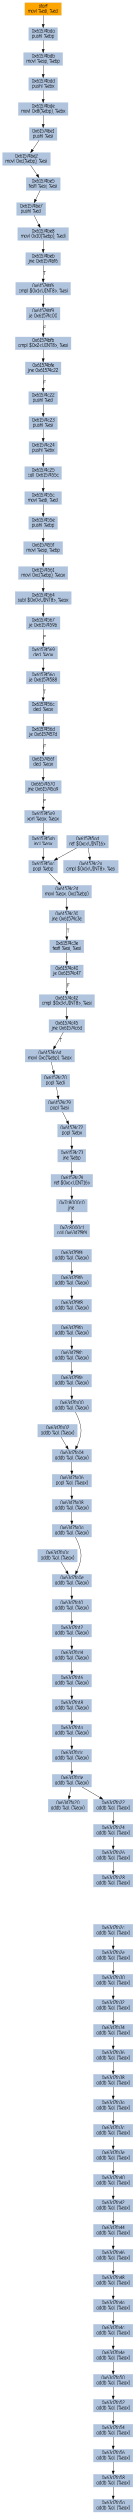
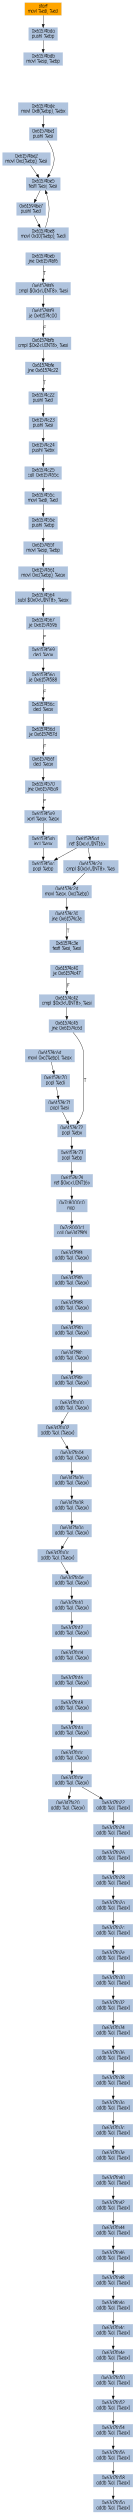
  digraph {
    fontname="Comic Neue"
    node [color=lightsteelblue fillcolor=lightsteelblue fontname="Comic Neue" shape=rectangle style=filled]
    edge [color="#000000" fontname="Comic Neue"]
    n1 [color=lightgrey fillcolor=orange label="start\nmovl %edi, %edi"]
    n2 [label="0x61574bda\npushl %ebp"]
    n3 [label="0x61574bdb\nmovl %esp, %ebp"]
-   n4 [label="0x61574bdd\npushl %ebx"]
    n5 [label="0x61574bde\nmovl 0x8(%ebp), %ebx"]
    n6 [label="0x61574be1\npushl %esi"]
    n7 [label="0x61574be2\nmovl 0xc(%ebp), %esi"]
    n8 [label="0x61574be5\ntestl %esi, %esi"]
-   n9 [label="0x61574be7\npushl %edi"]
+   n9 [label="0x61594be7\npushl %edi"]
    n10 [label="0x61574be8\nmovl 0x10(%ebp), %edi"]
    n11 [label="0x61574beb\njne 0x61574bf6"]
    n12 [label="0x61574bf6\ncmpl $0x1<UINT8>, %esi"]
-   n13 [label="0x61574bf9\nje 0x61574c00"]
+   n13 [label="0x61574bf9\nje 0x41574c00"]
    n14 [label="0x61574bfb\ncmpl $0x2<UINT8>, %esi"]
    n15 [label="0x61574bfe\njne 0x61574c22"]
    n16 [label="0x61574c22\npushl %edi"]
    n17 [label="0x61574c23\npushl %esi"]
    n18 [label="0x61574c24\npushl %ebx"]
    n19 [label="0x61574c25\ncall 0x6157455c"]
    n20 [label="0x6157455c\nmovl %edi, %edi"]
    n21 [label="0x6157455e\npushl %ebp"]
    n22 [label="0x6157455f\nmovl %esp, %ebp"]
    n23 [label="0x61574561\nmovl 0xc(%ebp), %eax"]
    n24 [label="0x61574564\nsubl $0x0<UINT8>, %eax"]
    n25 [label="0x61574567\nje 0x6157459b"]
    n26 [label="0x61574569\ndecl %eax"]
    n27 [label="0x6157456a\nje 0x61574588"]
    n28 [label="0x6157456c\ndecl %eax"]
    n29 [label="0x6157456d\nje 0x6157457d"]
    n30 [label="0x6157456f\ndecl %eax"]
-   n31 [label="0x66574570\njne 0x615745a9"]
+   n31 [label="0x61574570\njne 0x615745a9"]
    n32 [label="0x615745a9\nxorl %eax, %eax"]
    n33 [label="0x615745ab\nincl %eax"]
    n34 [label="0x615745ac\npopl %ebp"]
    n35 [label="0x615745ad\nret $0xc<UINT16>"]
    n36 [label="0x61574c2a\ncmpl $0x1<UINT8>, %esi"]
    n37 [label="0x61574c2d\nmovl %eax, 0xc(%ebp)"]
    n38 [label="0x61574c30\njne 0x61574c3e"]
    n39 [label="0x61574c3e\ntestl %esi, %esi"]
    n40 [label="0x61574c40\nje 0x61574c47"]
    n41 [label="0x61574c42\ncmpl $0x3<UINT8>, %esi"]
    n42 [label="0x61574c45\njne 0x61574c6d"]
    n43 [label="0x61574c6d\nmovl 0xc(%ebp), %eax"]
    n44 [label="0x61574c70\npopl %edi"]
-   n45 [label="0x61574c79\npopl %esi"]
+   n45 [label="0x61574c71\npopl %esi"]
    n46 [label="0x61574c72\npopl %ebx"]
-   n47 [label="0x61574c73\njne %ebp"]
+   n47 [label="0x61574c73\npopl %ebp"]
    n48 [label="0x61574c74\nret $0xc<UINT16>"]
-   n49 [label="0x7c8000c0\njne "]
+   n49 [label="0x7c8000c0\nnop "]
    n50 [label="0x7c8000c1\ncall 0x63d7f9f4"]
    n51 [label="0x63d7f9f4\naddb %al, (%eax)"]
    n52 [label="0x63d7f9f6\naddb %al, (%eax)"]
    n53 [label="0x63d7f9f8\naddb %al, (%eax)"]
    n54 [label="0x63d7f9fa\naddb %al, (%eax)"]
    n55 [label="0x63d7f9fc\naddb %al, (%eax)"]
    n56 [label="0x63d7f9fe\naddb %al, (%eax)"]
    n57 [label="0x63d7fa00\naddb %al, (%eax)"]
    n58 [label="0x63d7fa02\naddb %al, (%eax)"]
    n59 [label="0x63d7fa04\naddb %al, (%eax)"]
-   n60 [label="0x63d7fa06\npopl %al, (%eax)"]
+   n60 [label="0x63d7fa06\naddb %al, (%eax)"]
    n61 [label="0x63d7fa08\naddb %al, (%eax)"]
    n62 [label="0x63d7fa0a\naddb %al, (%eax)"]
    n63 [label="0x63d7fa0c\naddb %al, (%eax)"]
    n64 [label="0x63d7fa0e\naddb %al, (%eax)"]
    n65 [label="0x63d7fa10\naddb %al, (%eax)"]
    n66 [label="0x63d7fa12\naddb %al, (%eax)"]
    n67 [label="0x63d7fa14\naddb %al, (%eax)"]
    n68 [label="0x63d7fa16\naddb %al, (%eax)"]
    n69 [label="0x63d7fa18\naddb %al, (%eax)"]
    n70 [label="0x63d7fa1a\naddb %al, (%eax)"]
    n71 [label="0x63d7fa1c\naddb %al, (%eax)"]
    n72 [label="0x63d7fa1e\naddb %al, (%eax)"]
    n73 [label="0x63d7fa20\naddb %al, (%eax)"]
    n74 [label="0x63d7fa22\naddb %al, (%eax)"]
    n75 [label="0x63d7fa24\naddb %al, (%eax)"]
    n76 [label="0x63d7fa26\naddb %al, (%eax)"]
    n77 [label="0x63d7fa28\naddb %al, (%eax)"]
+   n78 [label="0x63d7fa2a\naddb %al, (%eax)"]
    n79 [label="0x63d7fa2c\naddb %al, (%eax)"]
    n80 [label="0x63d7fa2e\naddb %al, (%eax)"]
    n81 [label="0x63d7fa30\naddb %al, (%eax)"]
    n82 [label="0x63d7fa32\naddb %al, (%eax)"]
    n83 [label="0x63d7fa34\naddb %al, (%eax)"]
    n84 [label="0x63d7fa36\naddb %al, (%eax)"]
    n85 [label="0x63d7fa38\naddb %al, (%eax)"]
    n86 [label="0x63d7fa3a\naddb %al, (%eax)"]
    n87 [label="0x63d7fa3c\naddb %al, (%eax)"]
    n88 [label="0x63d7fa3e\naddb %al, (%eax)"]
    n89 [label="0x63d7fa40\naddb %al, (%eax)"]
    n90 [label="0x63d7fa42\naddb %al, (%eax)"]
    n91 [label="0x63d7fa44\naddb %al, (%eax)"]
    n92 [label="0x63d7fa46\naddb %al, (%eax)"]
    n93 [label="0x63d7fa48\naddb %al, (%eax)"]
-   n94 [label="0x63d7fa4a\naddb %al, (%eax)"]
+   n94 [label="0x63d4fa4a\naddb %al, (%eax)"]
    n95 [label="0x63d7fa4c\naddb %al, (%eax)"]
    n96 [label="0x63d7fa4e\naddb %al, (%eax)"]
    n97 [label="0x63d7fa50\naddb %al, (%eax)"]
    n98 [label="0x63d7fa52\naddb %al, (%eax)"]
    n99 [label="0x63d7fa54\naddb %al, (%eax)"]
    n100 [label="0x63d7fa56\naddb %al, (%eax)"]
    n101 [label="0x63d7fa58\naddb %al, (%eax)"]
    n102 [label="0x63d7fa5a\naddb %al, (%eax)"]
    n1 -> n2
    n2 -> n3
-   n3 -> n4
-   n4 -> n5
    n5 -> n6
-   n6 -> n7
+   n6 -> n8
    n7 -> n8
    n8 -> n9
    n9 -> n10
-   n10 -> n11
+   n10 -> n8
    n11 -> n12 [label=T]
    n12 -> n13
    n13 -> n14 [label=F]
    n14 -> n15
-   n15 -> n16 [label=F]
+   n15 -> n16 [label=T]
    n16 -> n17
    n17 -> n18
    n18 -> n19
    n19 -> n20
    n20 -> n21
    n21 -> n22
    n22 -> n23
    n23 -> n24
    n24 -> n25
    n25 -> n26 [label=F]
    n26 -> n27
-   n27 -> n28 [label=T]
+   n27 -> n28 [label=F]
    n28 -> n29
    n29 -> n30 [label=F]
    n30 -> n31
    n31 -> n32 [label=F]
    n32 -> n33
    n33 -> n34
    n35 -> n34
    n35 -> n36
-   n34 -> n37
+   n36 -> n37
    n37 -> n38
    n38 -> n39 [label=T]
-   n39 -> n40
    n40 -> n41 [label=F]
    n41 -> n42
-   n42 -> n43 [label=T]
+   n42 -> n46 [label=T]
    n43 -> n44
    n44 -> n45
    n45 -> n46
    n46 -> n47
    n47 -> n48
    n48 -> n49
    n49 -> n50
+   n50 -> n51
    n51 -> n52
    n52 -> n53
+   n53 -> n54
    n54 -> n55
    n55 -> n56
    n56 -> n57
-   n57 -> n59
+   n57 -> n58
    n58 -> n59
    n59 -> n60
    n60 -> n61
    n61 -> n62
-   n62 -> n64
+   n62 -> n63
    n63 -> n64
    n64 -> n65
    n65 -> n66
    n66 -> n67
-   n67 -> n68
    n68 -> n69
    n69 -> n70
    n70 -> n71
    n71 -> n72
    n72 -> n73
    n72 -> n74
    n74 -> n75
    n75 -> n76
    n76 -> n77
+   n77 -> n78
+   n78 -> n79
    n79 -> n80
    n80 -> n81
    n81 -> n82
    n82 -> n83
    n83 -> n84
    n84 -> n85
    n85 -> n86
    n86 -> n87
    n87 -> n88
-   n88 -> n89
    n89 -> n90
    n90 -> n91
    n91 -> n92
    n92 -> n93
    n93 -> n94
    n94 -> n95
    n95 -> n96
    n96 -> n97
    n97 -> n98
    n98 -> n99
    n99 -> n100
    n100 -> n101
    n101 -> n102
  }
